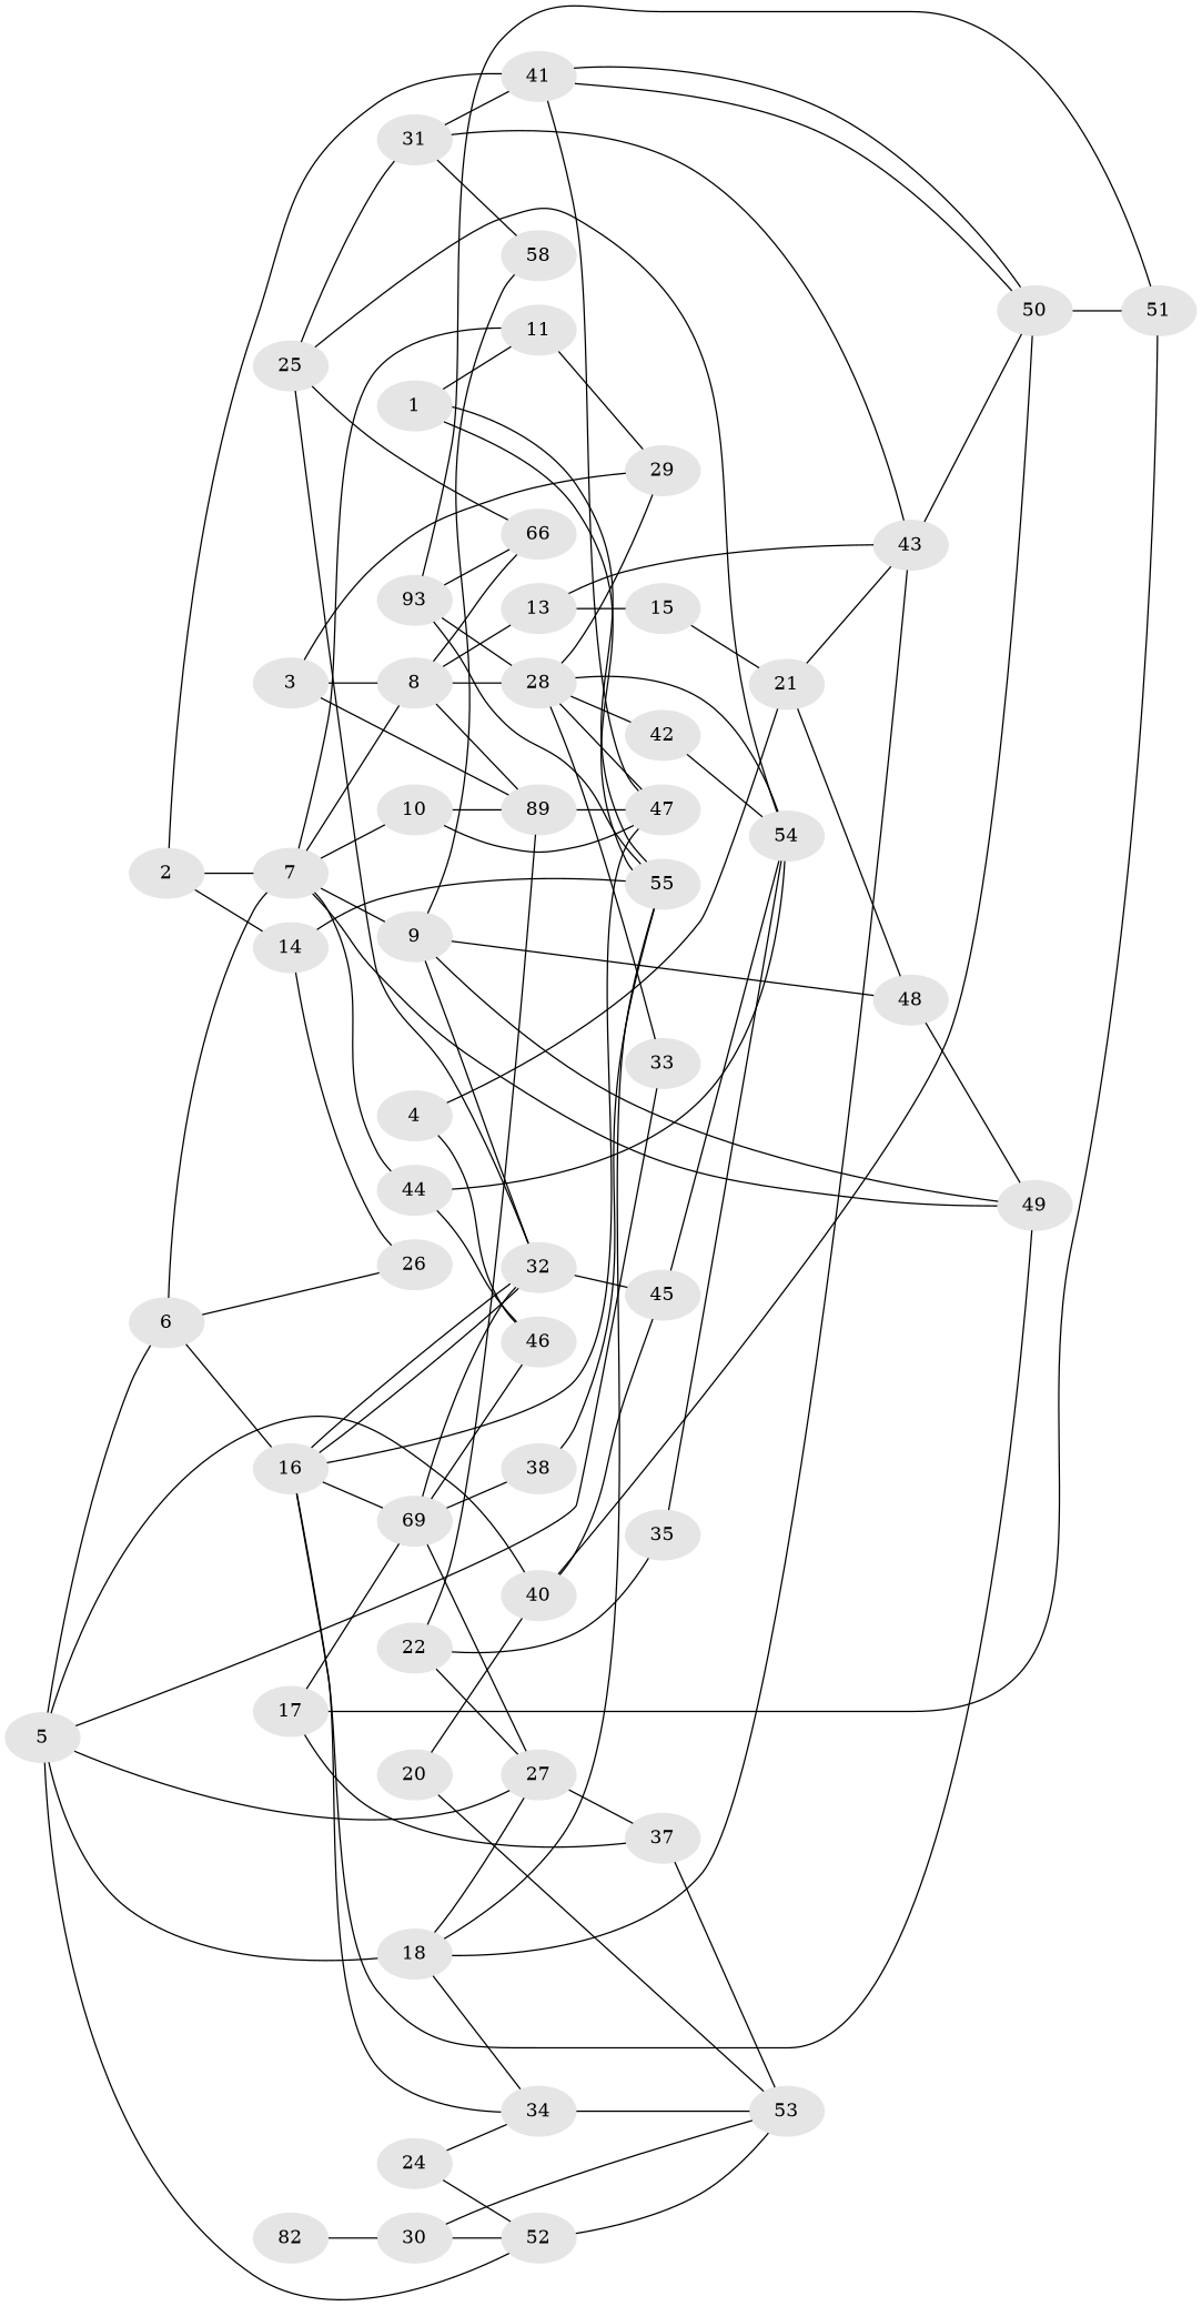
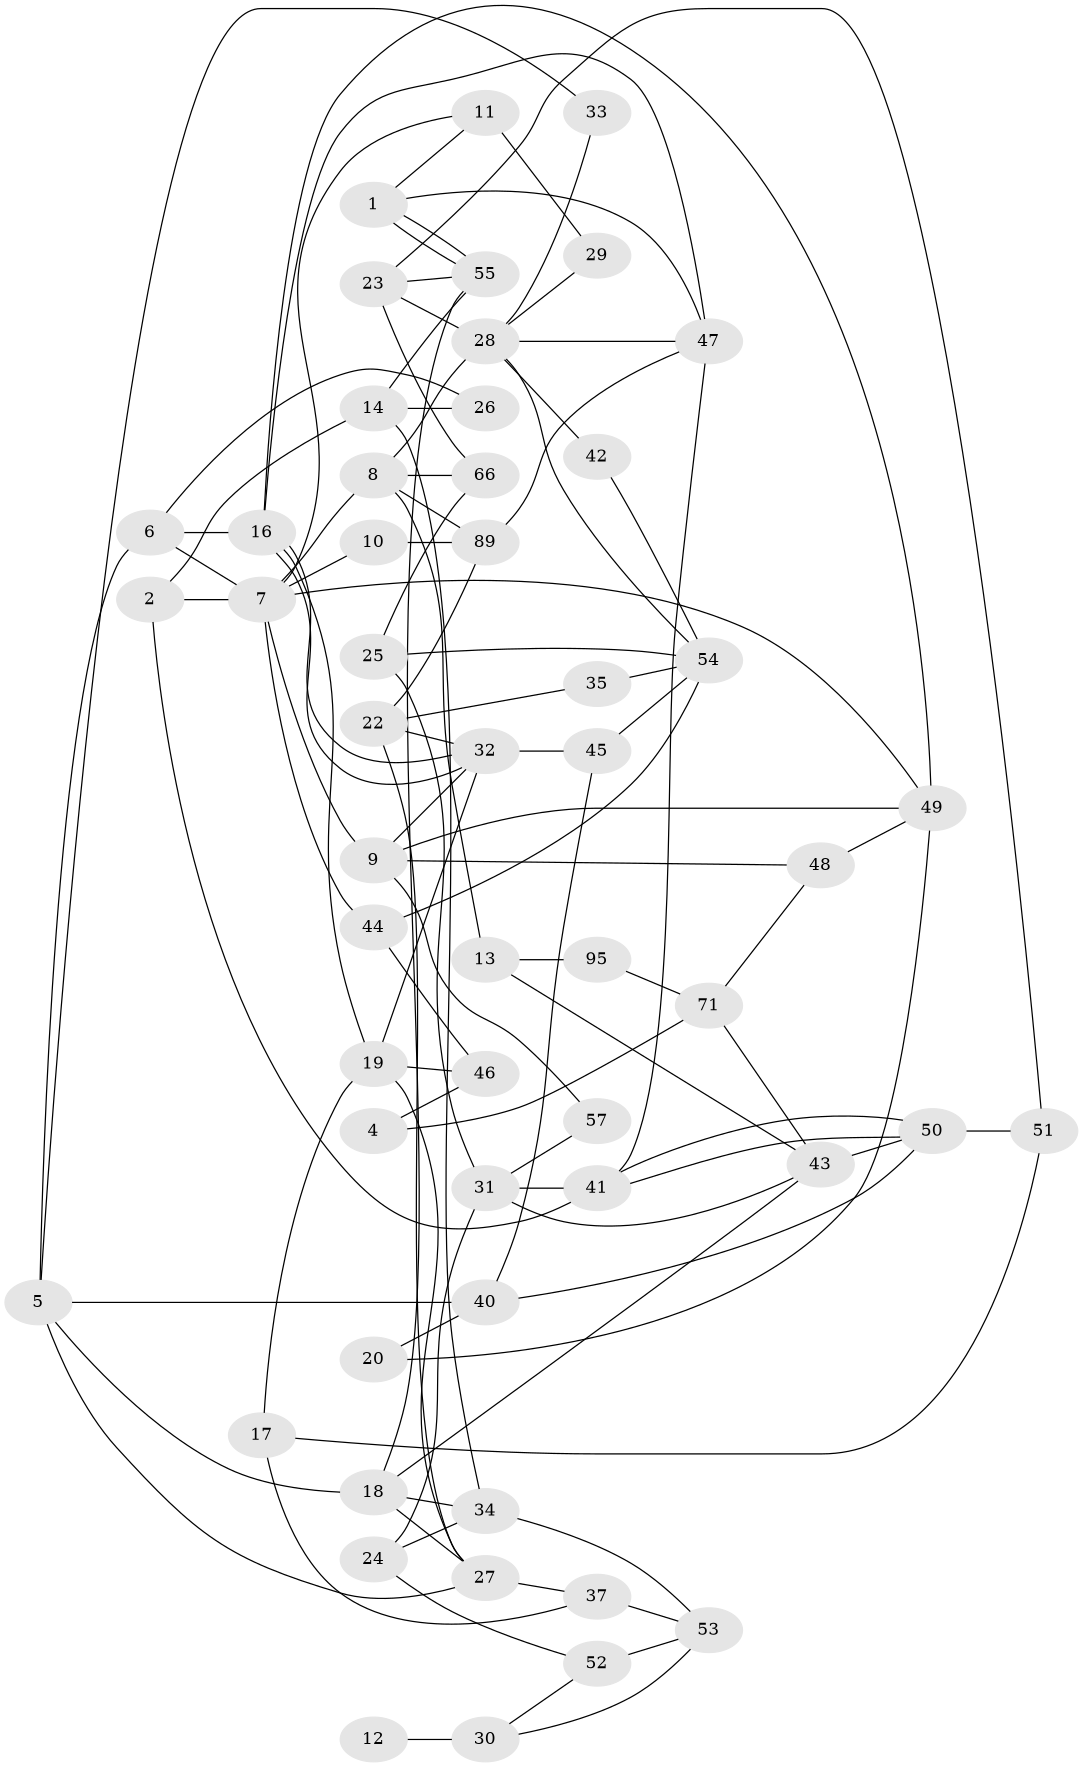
  graph {
    rankdir=LR
    node [color=gray90 style=filled]
    1
    11
    47
    55
    29
    2
    7
    14
    41
    8
    9
    10
    44
    49
    26
    34
    50
-   3
    n19 [label=89]
    13
    28
    n22 [label=66]
    4
-   21
+   21 [label=71]
    46
    48
    43
    5
    6
    18
    27
    33
    40
    52
    16
    37
    45
    53
    32
-   19 [label=69]
-   57 [label=58]
+   19
+   57
    54
-   15
+   15 [label=95]
    42
    35
-   12 [label=82]
+   12
    30
    51
-   38
    17
    20
    22
-   23 [label=93]
+   23
    24
    31
    25
    1 -- 11
-   10 -- 47
+   1 -- 47
    1 -- 55
    1 -- 55
    11 -- 29
    2 -- 7
    2 -- 14
    2 -- 41
    7 -- 11
    7 -- 8
    7 -- 9
    7 -- 10
    7 -- 44
    7 -- 49
    14 -- 55
    14 -- 26
-   16 -- 34
+   14 -- 34
    41 -- 47
    41 -- 50
    41 -- 50
    8 -- n19
    8 -- 13
    8 -- 28
    8 -- n22
    9 -- 49
    9 -- 48
    9 -- 32
    9 -- 57
    10 -- n19
    44 -- 46
    44 -- 54
    34 -- 53
    50 -- 51
-   3 -- 29
-   3 -- 8
-   3 -- n19
    n19 -- 47
    13 -- 43
    13 -- 15
    28 -- 47
    28 -- 29
    28 -- 33
    28 -- 54
    28 -- 42
    4 -- 21
    4 -- 46
    21 -- 48
    21 -- 43
    48 -- 49
    43 -- 50
    5 -- 6
    5 -- 18
    5 -- 27
    5 -- 33
    5 -- 40
-   5 -- 52
    6 -- 7
    6 -- 26
    6 -- 16
    18 -- 55
    18 -- 34
    18 -- 43
    18 -- 27
    27 -- 37
    40 -- 50
    40 -- 45
    52 -- 53
    16 -- 47
    16 -- 49
    16 -- 32
    16 -- 32
    16 -- 19
    37 -- 53
    45 -- 54
    32 -- 45
    19 -- 46
    19 -- 27
    19 -- 32
-   19 -- 38
    15 -- 21
    42 -- 54
    35 -- 54
    12 -- 30
    30 -- 52
    30 -- 53
-   38 -- 55
    17 -- 37
    17 -- 19
    17 -- 51
-   20 -- 53
+   20 -- 49
    20 -- 40
    22 -- n19
    22 -- 27
    22 -- 35
    23 -- 55
    23 -- 28
    23 -- n22
    23 -- 51
    24 -- 34
    24 -- 52
+   24 -- 31
    31 -- 41
    31 -- 43
    31 -- 57
    25 -- n22
-   25 -- 32
+   22 -- 32
    25 -- 54
    25 -- 31
  }
